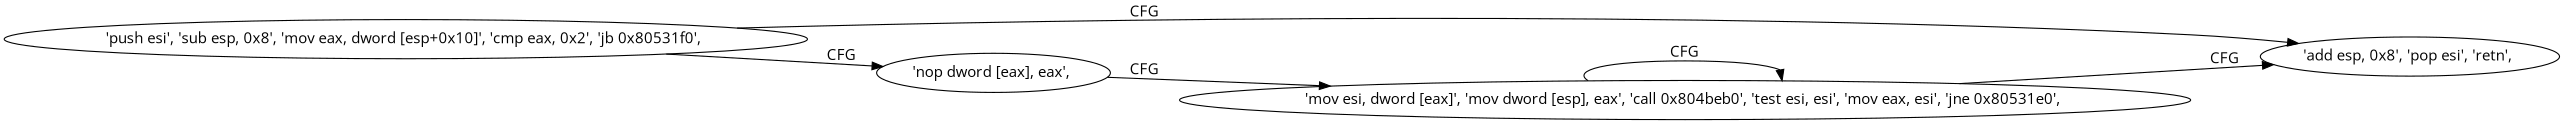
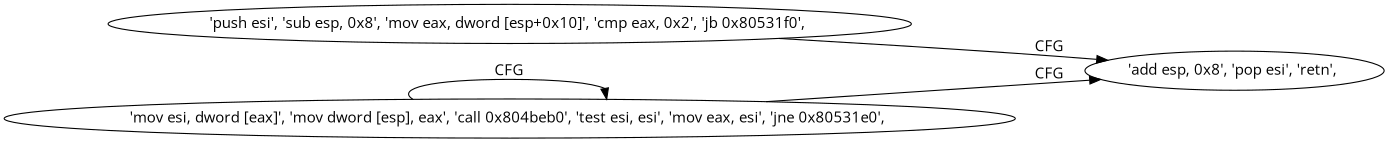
  digraph {
    rankdir=LR
    fontname="Open Sans"
    node [fontname="Open Sans"]
    edge [fontname="Open Sans"]
    n1 [label="'push esi', 'sub esp, 0x8', 'mov eax, dword [esp+0x10]', 'cmp eax, 0x2', 'jb 0x80531f0', "]
    n2 [label="'add esp, 0x8', 'pop esi', 'retn', "]
-   n3 [label="'nop dword [eax], eax', "]
    n4 [label="'mov esi, dword [eax]', 'mov dword [esp], eax', 'call 0x804beb0', 'test esi, esi', 'mov eax, esi', 'jne 0x80531e0', "]
    n1 -> n2 [label=CFG]
-   n1 -> n3 [label=CFG]
-   n3 -> n4 [label=CFG]
    n4 -> n2 [label=CFG]
    n4 -> n4 [label=CFG]
  }
